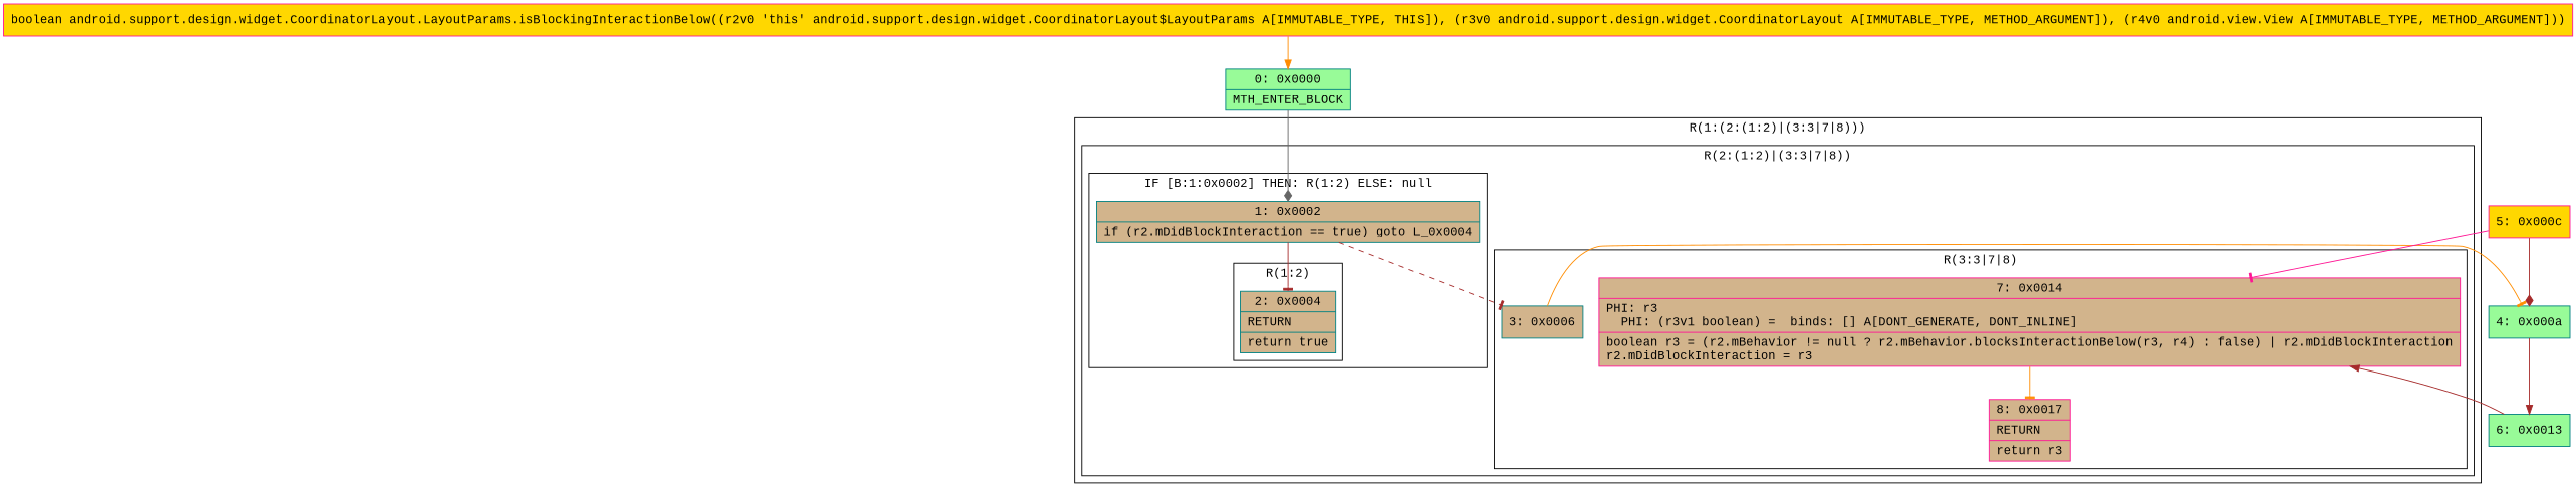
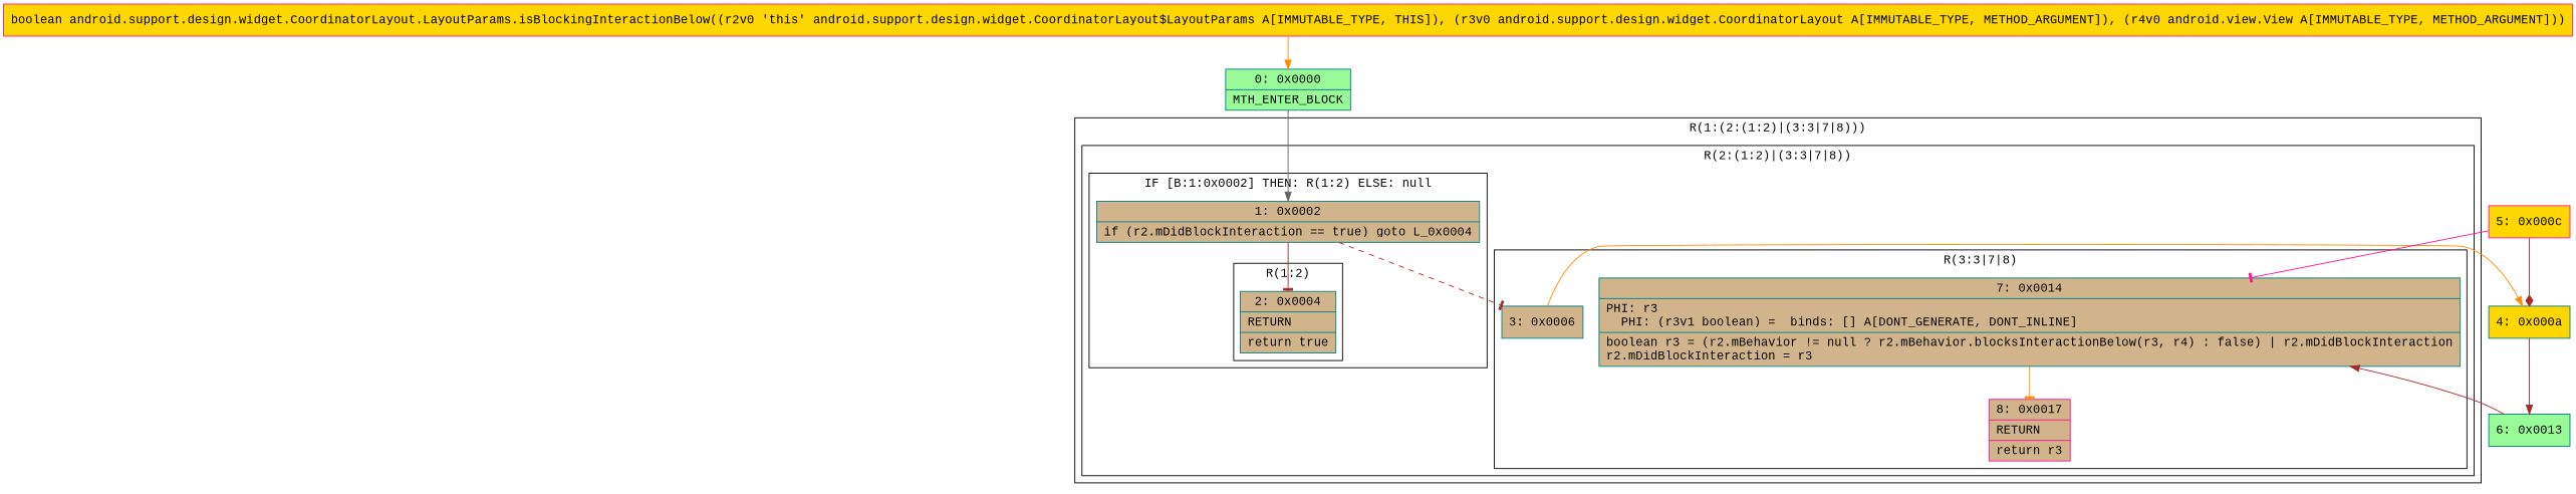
  digraph {
    fontname="Liberation Mono"
    node [color=teal fillcolor=tan fontname="Liberation Mono" shape=record style=filled]
    edge [arrowhead=tee color=brown fontname="Liberation Mono"]
    n1 [label="{2\:\ 0x0004|RETURN\l|return true\l}"]
    n2 [label="{1\:\ 0x0002|if (r2.mDidBlockInteraction == true) goto L_0x0004\l}"]
    n3 [label="{3\:\ 0x0006}"]
-   n4 [color=deeppink label="{7\:\ 0x0014|PHI: r3 \l  PHI: (r3v1 boolean) =  binds: [] A[DONT_GENERATE, DONT_INLINE]\l|boolean r3 = (r2.mBehavior != null ? r2.mBehavior.blocksInteractionBelow(r3, r4) : false) \| r2.mDidBlockInteraction\lr2.mDidBlockInteraction = r3\l}"]
+   n4 [label="{7\:\ 0x0014|PHI: r3 \l  PHI: (r3v1 boolean) =  binds: [] A[DONT_GENERATE, DONT_INLINE]\l|boolean r3 = (r2.mBehavior != null ? r2.mBehavior.blocksInteractionBelow(r3, r4) : false) \| r2.mDidBlockInteraction\lr2.mDidBlockInteraction = r3\l}"]
    n5 [color=deeppink label="{8\:\ 0x0017|RETURN\l|return r3\l}"]
-   n6 [fillcolor=palegreen label="{4\:\ 0x000a}"]
+   n6 [fillcolor=gold label="{4\:\ 0x000a}"]
    n7 [fillcolor=palegreen label="{6\:\ 0x0013}"]
    n8 [fillcolor=palegreen label="{0\:\ 0x0000|MTH_ENTER_BLOCK\l}"]
    n9 [color=deeppink fillcolor=gold label="{5\:\ 0x000c}"]
    n10 [color=deeppink fillcolor=gold label="{boolean android.support.design.widget.CoordinatorLayout.LayoutParams.isBlockingInteractionBelow((r2v0 'this' android.support.design.widget.CoordinatorLayout$LayoutParams A[IMMUTABLE_TYPE, THIS]), (r3v0 android.support.design.widget.CoordinatorLayout A[IMMUTABLE_TYPE, METHOD_ARGUMENT]), (r4v0 android.view.View A[IMMUTABLE_TYPE, METHOD_ARGUMENT])) }"]
    subgraph cluster_1 {
      label="R(1:(2:(1:2)|(3:3|7|8)))"
      subgraph cluster_2 {
        label="R(2:(1:2)|(3:3|7|8))"
        subgraph cluster_3 {
          label="IF [B:1:0x0002] THEN: R(1:2) ELSE: null"
          n2
          subgraph cluster_4 {
            label="R(1:2)"
            n1
          }
        }
        subgraph cluster_5 {
          label="R(3:3|7|8)"
          n3
          n4
          n5
        }
      }
    }
    n2 -> n1
    n2 -> n3 [style=dashed]
-   n3 -> n6 [color=darkorange]
+   n3 -> n6 [arrowhead=normal color=darkorange]
    n4 -> n5 [color=darkorange]
    n6 -> n7 [arrowhead=normal]
    n7 -> n4 [arrowhead=normal]
-   n8 -> n2 [arrowhead=diamond color=gray40]
+   n8 -> n2 [arrowhead=normal color=gray40]
    n9 -> n4 [color=deeppink]
    n9 -> n6 [arrowhead=diamond]
    n10 -> n8 [arrowhead=normal color=darkorange]
  }
